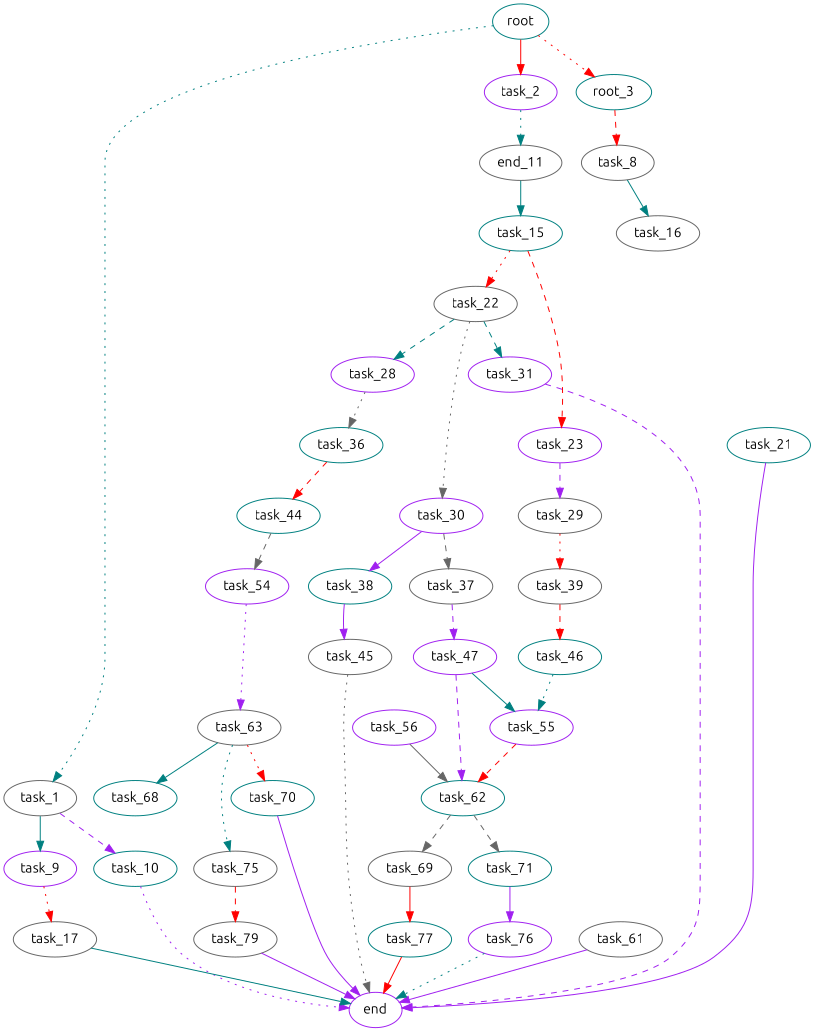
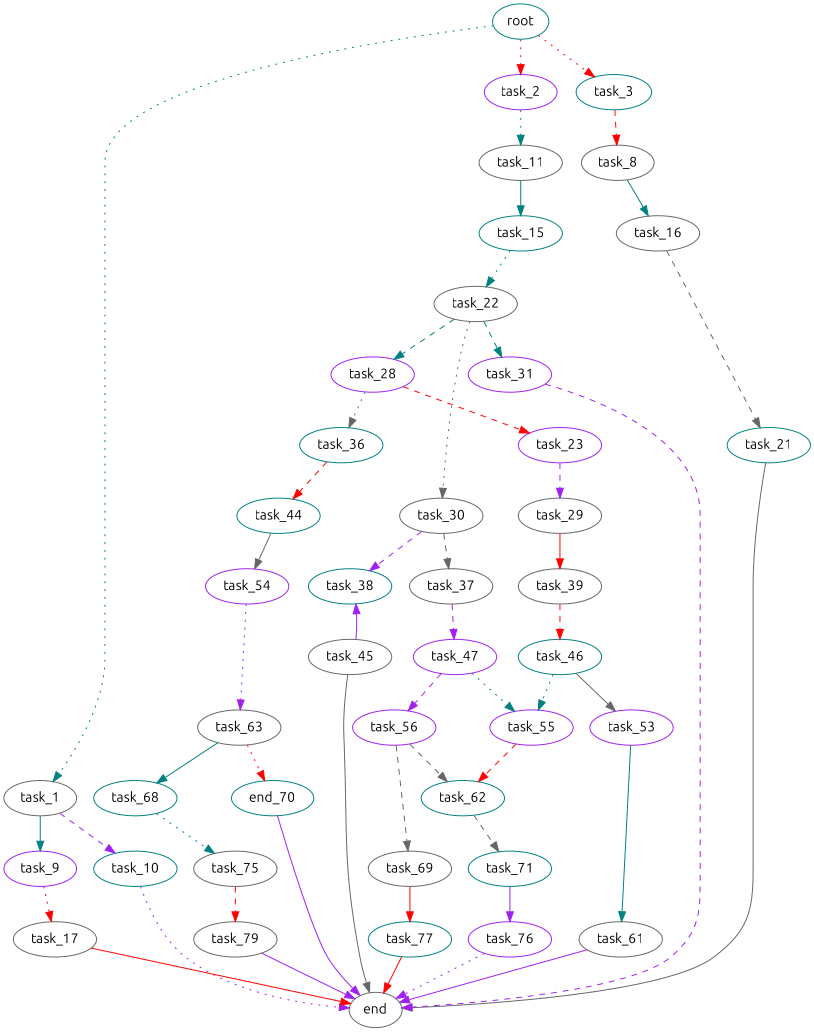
  digraph {
    fontname=Ubuntu
    node [color=gray40 fontname=Ubuntu]
    edge [color=purple fontname=Ubuntu style=solid]
    root [color=teal]
    task_1
    task_2 [color=purple]
-   task_3 [color=teal label=root_3]
+   task_3 [color=teal]
    task_9 [color=purple]
    task_10 [color=teal]
-   task_11 [label=end_11]
+   task_11
    task_8
    task_17
-   end [color=purple]
+   end
    task_15 [color=teal]
    task_16
    task_22
    task_23 [color=purple]
    task_21 [color=teal]
    task_28 [color=purple]
-   task_30 [color=purple]
+   task_30
    task_31 [color=purple]
    task_29
    task_36 [color=teal]
    task_37
    task_38 [color=teal]
    task_39
    task_44 [color=teal]
    task_47 [color=purple]
    task_45
    task_46 [color=teal]
    task_54 [color=purple]
    task_55 [color=purple]
+   task_53 [color=purple]
    task_56 [color=purple]
    task_63
    task_62 [color=teal]
    task_61
    task_68 [color=teal]
-   task_70 [color=teal]
+   task_70 [color=teal label=end_70]
    task_69
    task_71 [color=teal]
    task_75
    task_77 [color=teal]
    task_76 [color=purple]
    task_79
    root -> task_1 [color=teal style=dotted]
-   root -> task_2 [color=red]
+   root -> task_2 [color=red style=dotted]
    root -> task_3 [color=red style=dotted]
    task_1 -> task_9 [color=teal]
    task_1 -> task_10 [style=dashed]
    task_2 -> task_11 [color=teal style=dotted]
    task_3 -> task_8 [color=red style=dashed]
    task_9 -> task_17 [color=red style=dotted]
    task_10 -> end [style=dotted]
    task_11 -> task_15 [color=teal]
    task_8 -> task_16 [color=teal]
-   task_17 -> end [color=teal]
-   task_15 -> task_22 [color=red style=dotted]
-   task_15 -> task_23 [color=red style=dashed]
+   task_17 -> end [color=red]
+   task_15 -> task_22 [color=teal style=dotted]
+   task_28 -> task_23 [color=red style=dashed]
+   task_16 -> task_21 [color=gray40 style=dashed]
    task_22 -> task_28 [color=teal style=dashed]
    task_22 -> task_30 [color=gray40 style=dotted]
    task_22 -> task_31 [color=teal style=dashed]
    task_23 -> task_29 [style=dashed]
-   task_21 -> end
+   task_21 -> end [color=gray40]
    task_28 -> task_36 [color=gray40 style=dotted]
    task_30 -> task_37 [color=gray40 style=dashed]
-   task_30 -> task_38
+   task_30 -> task_38 [style=dashed]
    task_31 -> end [style=dashed]
-   task_29 -> task_39 [color=red style=dotted]
+   task_29 -> task_39 [color=red]
    task_36 -> task_44 [color=red style=dashed]
    task_37 -> task_47 [style=dashed]
-   task_38 -> task_45
+   task_45 -> task_38
    task_39 -> task_46 [color=red style=dashed]
-   task_44 -> task_54 [color=gray40 style=dashed]
-   task_47 -> task_55 [color=teal]
-   task_47 -> task_62 [style=dashed]
-   task_45 -> end [color=gray40 style=dotted]
+   task_44 -> task_54 [color=gray40]
+   task_47 -> task_55 [color=teal style=dotted]
+   task_47 -> task_56 [style=dashed]
+   task_45 -> end [color=gray40]
    task_46 -> task_55 [color=teal style=dotted]
+   task_46 -> task_53 [color=gray40]
    task_54 -> task_63 [style=dotted]
    task_55 -> task_62 [color=red style=dashed]
-   task_56 -> task_62 [color=gray40]
+   task_53 -> task_61 [color=teal]
+   task_56 -> task_62 [color=gray40 style=dashed]
    task_63 -> task_68 [color=teal]
    task_63 -> task_70 [color=red style=dotted]
-   task_62 -> task_69 [color=gray40 style=dashed]
+   task_56 -> task_69 [color=gray40 style=dashed]
    task_62 -> task_71 [color=gray40 style=dashed]
    task_61 -> end
-   task_63 -> task_75 [color=teal style=dotted]
+   task_68 -> task_75 [color=teal style=dotted]
    task_70 -> end
    task_69 -> task_77 [color=red]
    task_71 -> task_76
    task_75 -> task_79 [color=red style=dashed]
    task_77 -> end [color=red]
-   task_76 -> end [color=teal style=dotted]
+   task_76 -> end [style=dotted]
    task_79 -> end
  }
